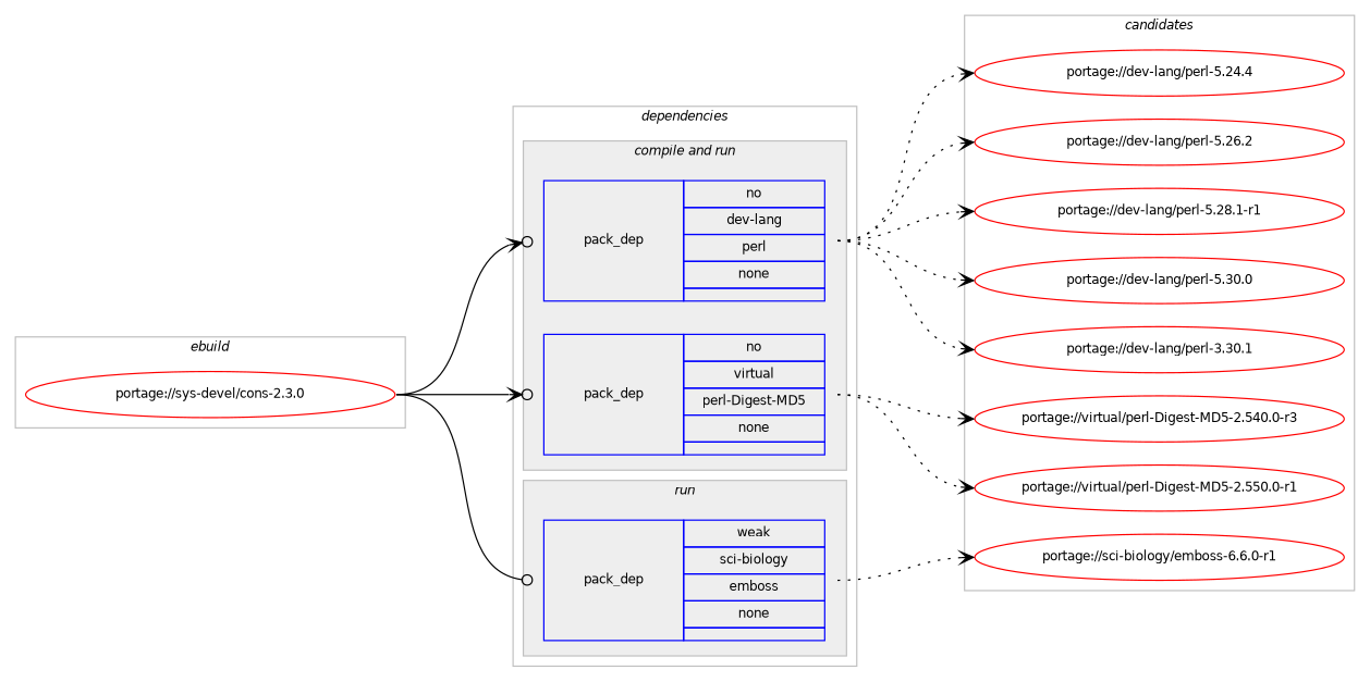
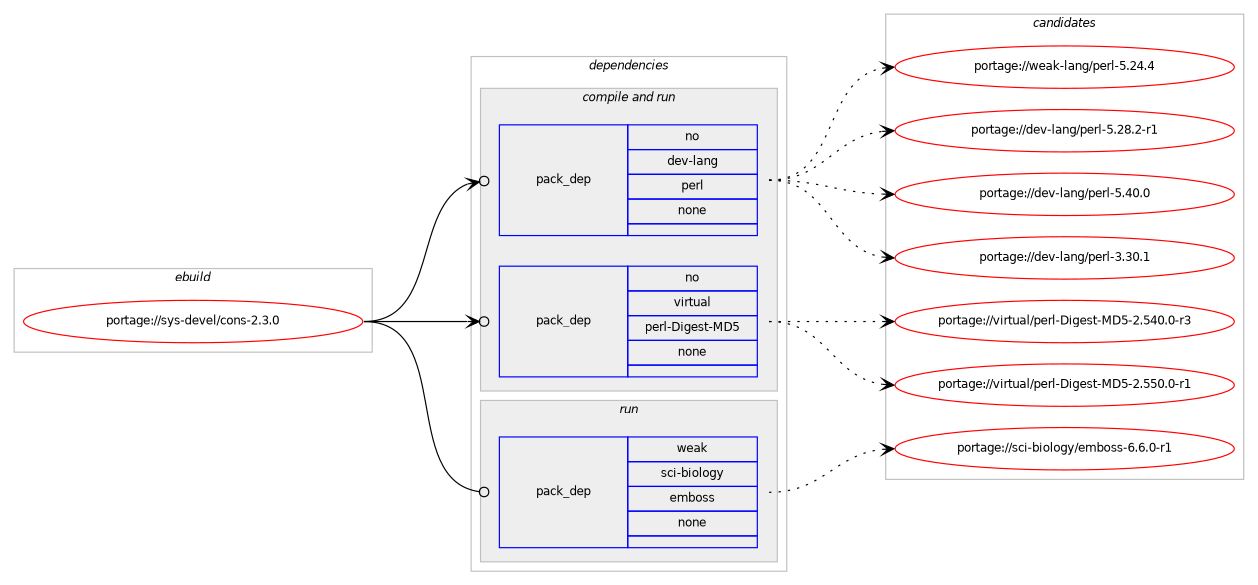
  digraph {
    compound=true
    concentrate=true
    fontname=Helvetica
    fontsize=10
    newrank=true
    rankdir=LR
    ranksep=1.5
    node [color=red fontname=Helvetica fontsize=10]
    edge [arrowhead=vee headport=w style=dotted tailport=e weight=100]
    n1 [label="portage://sys-devel/cons-2.3.0" width=4]
    n2 [color=blue label=<<TABLE BORDER="0" CELLBORDER="1" CELLSPACING="0" CELLPADDING="4" WIDTH="220"><TR><TD ROWSPAN="6" CELLPADDING="30">pack_dep</TD></TR><TR><TD WIDTH="110">no</TD></TR><TR><TD>dev-lang</TD></TR><TR><TD>perl</TD></TR><TR><TD>none</TD></TR><TR><TD></TD></TR></TABLE>> shape=none]
    n3 [color=blue label=<<TABLE BORDER="0" CELLBORDER="1" CELLSPACING="0" CELLPADDING="4" WIDTH="220"><TR><TD ROWSPAN="6" CELLPADDING="30">pack_dep</TD></TR><TR><TD WIDTH="110">no</TD></TR><TR><TD>virtual</TD></TR><TR><TD>perl-Digest-MD5</TD></TR><TR><TD>none</TD></TR><TR><TD></TD></TR></TABLE>> shape=none]
    n4 [color=blue label=<<TABLE BORDER="0" CELLBORDER="1" CELLSPACING="0" CELLPADDING="4" WIDTH="220"><TR><TD ROWSPAN="6" CELLPADDING="30">pack_dep</TD></TR><TR><TD WIDTH="110">weak</TD></TR><TR><TD>sci-biology</TD></TR><TR><TD>emboss</TD></TR><TR><TD>none</TD></TR><TR><TD></TD></TR></TABLE>> shape=none]
-   n5 [label="portage://dev-lang/perl-5.24.4" width=4]
-   n6 [label="portage://dev-lang/perl-5.26.2" width=4]
-   n7 [label="portage://dev-lang/perl-5.28.1-r1" width=4]
-   n8 [label="portage://dev-lang/perl-5.30.0" width=4]
+   n5 [label="portage://weak-lang/perl-5.24.4" width=4]
+   n7 [label="portage://dev-lang/perl-5.28.2-r1" width=4]
+   n8 [label="portage://dev-lang/perl-5.40.0" width=4]
    n9 [label="portage://dev-lang/perl-3.30.1" width=4]
    n10 [label="portage://virtual/perl-Digest-MD5-2.540.0-r3" width=4]
    n11 [label="portage://virtual/perl-Digest-MD5-2.550.0-r1" width=4]
    n12 [label="portage://sci-biology/emboss-6.6.0-r1" width=4]
    subgraph cluster_1 {
      color=gray
      label=<<i>ebuild</i>>
      rank=same
      n1
    }
    subgraph cluster_2 {
      color=gray
      label=<<i>dependencies</i>>
      subgraph cluster_3 {
        color=gray
        fillcolor="#eeeeee"
        label=<<i>compile</i>>
        style=filled
      }
      subgraph cluster_4 {
        color=gray
        fillcolor="#eeeeee"
        label=<<i>compile and run</i>>
        style=filled
        subgraph sub_5 {
          color=gray
          fillcolor="#eeeeee"
          label=<<i>compile and run</i>>
          style=filled
          n2
        }
        subgraph sub_6 {
          color=gray
          fillcolor="#eeeeee"
          label=<<i>compile and run</i>>
          style=filled
          n3
        }
      }
      subgraph cluster_7 {
        color=gray
        fillcolor="#eeeeee"
        label=<<i>run</i>>
        style=filled
        subgraph sub_8 {
          color=gray
          fillcolor="#eeeeee"
          label=<<i>run</i>>
          style=filled
          n4
        }
      }
    }
    subgraph cluster_9 {
      color=gray
      label=<<i>candidates</i>>
      rank=same
      subgraph sub_10 {
        color=black
        label=<<i>candidates</i>>
        nodesep=1
        rank=same
        n5
-       n6
        n7
        n8
        n9
      }
      subgraph sub_11 {
        color=black
        label=<<i>candidates</i>>
        nodesep=1
        rank=same
        n10
        n11
      }
      subgraph sub_12 {
        color=black
        label=<<i>candidates</i>>
        nodesep=1
        rank=same
        n12
      }
    }
    n1 -> n2 [arrowhead=odotvee style=solid weight=20]
    n1 -> n3 [arrowhead=odotvee style=solid weight=20]
    n1 -> n4 [arrowhead=odot style=solid weight=20]
    n2 -> n5
-   n2 -> n6
    n2 -> n7
    n2 -> n8
    n2 -> n9
    n3 -> n10
    n3 -> n11
    n4 -> n12
  }
